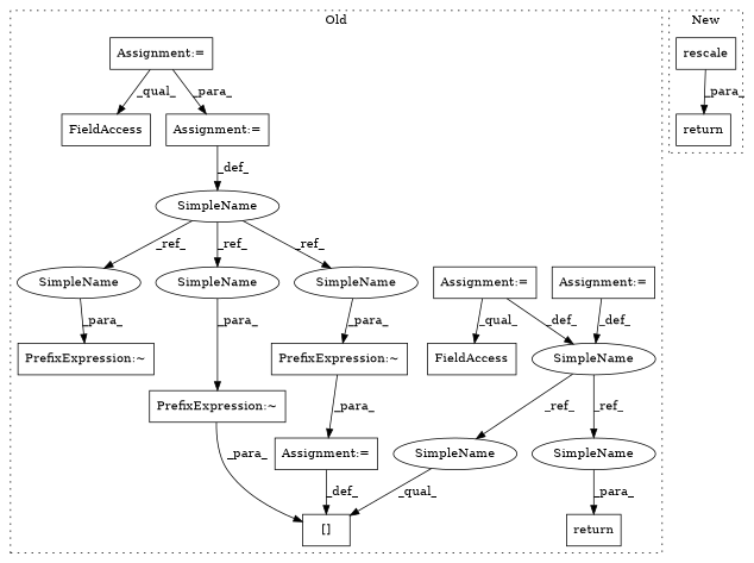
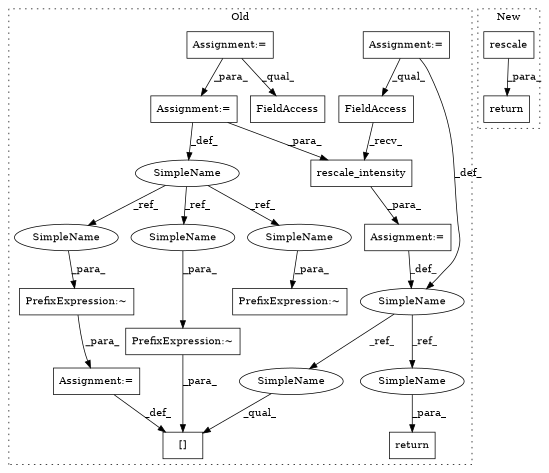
  digraph {
    node [a=42 l=1 shape=box]
    n1 [a=41 l=7 label=return s=16183]
    n2 [a=7 label="Assignment:=" s=16066]
    n3 [a=7 l=7 label="Assignment:=" s=15764]
    n4 [a=22 l=16 label=FieldAccess s=16067]
    n5 [a=7 l=5 label="Assignment:=" s=15749]
    n6 [a=22 l=10 label=FieldAccess s=15850]
    n7 [a=7 label="Assignment:=" s=15828]
    n8 [a=2 l="9,1" label="[]" s="16132,16146"]
+   n9 [a=32 l="18,1" label=rescale_intensity s="16084,16125"]
    n10 [l=8 label=SimpleName s=16058 shape=ellipse]
    n11 [a=7 label="Assignment:=" s=16147]
    n12 [a=38 label="PrefixExpression:~" s=16044]
    n13 [l=4 label=SimpleName s=15824 shape=ellipse]
    n14 [a=38 label="PrefixExpression:~" s=16171]
    n15 [a=38 label="PrefixExpression:~" s=16141]
    n16 [l=4 label=SimpleName s=16045 shape=ellipse]
    n17 [l=4 label=SimpleName s=16172 shape=ellipse]
    n18 [l=4 label=SimpleName s=16142 shape=ellipse]
    n19 [l=8 label=SimpleName s=16190 shape=ellipse]
    n20 [l=8 label=SimpleName s=16132 shape=ellipse]
    n21 [a=32 l="8,1" label=rescale s="16209,16237"]
    n22 [a=41 l=7 label=return s=16197]
    subgraph cluster_1 {
      label=Old
      style=dotted
      n1
      n2
      n3
      n4
      n5
      n6
      n7
      n8
+     n9
      n10
      n11
      n12
      n13
      n14
      n15
      n16
      n17
      n18
      n19
      n20
    }
    subgraph cluster_2 {
      label=New
      style=dotted
      n21
      n22
    }
    n2 -> n10 [label=_def_]
    n3 -> n4 [label=_qual_]
    n3 -> n10 [label=_def_]
+   n4 -> n9 [label=_recv_]
    n5 -> n6 [label=_qual_]
    n5 -> n7 [label=_para_]
+   n7 -> n9 [label=_para_]
    n7 -> n13 [label=_def_]
+   n9 -> n2 [label=_para_]
    n10 -> n19 [label=_ref_]
    n10 -> n20 [label=_ref_]
    n11 -> n8 [label=_def_]
    n13 -> n16 [label=_ref_]
    n13 -> n17 [label=_ref_]
    n13 -> n18 [label=_ref_]
    n14 -> n11 [label=_para_]
    n15 -> n8 [label=_para_]
    n16 -> n12 [label=_para_]
    n17 -> n14 [label=_para_]
    n18 -> n15 [label=_para_]
    n19 -> n1 [label=_para_]
    n20 -> n8 [label=_qual_]
    n21 -> n22 [label=_para_]
  }
